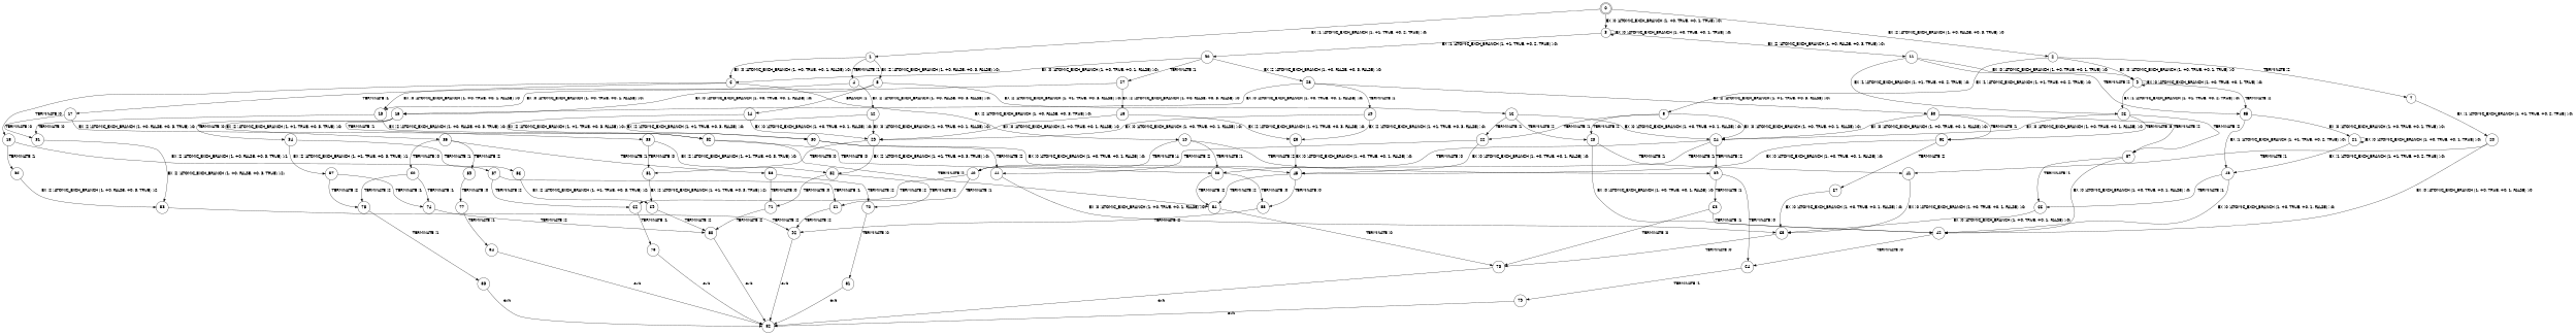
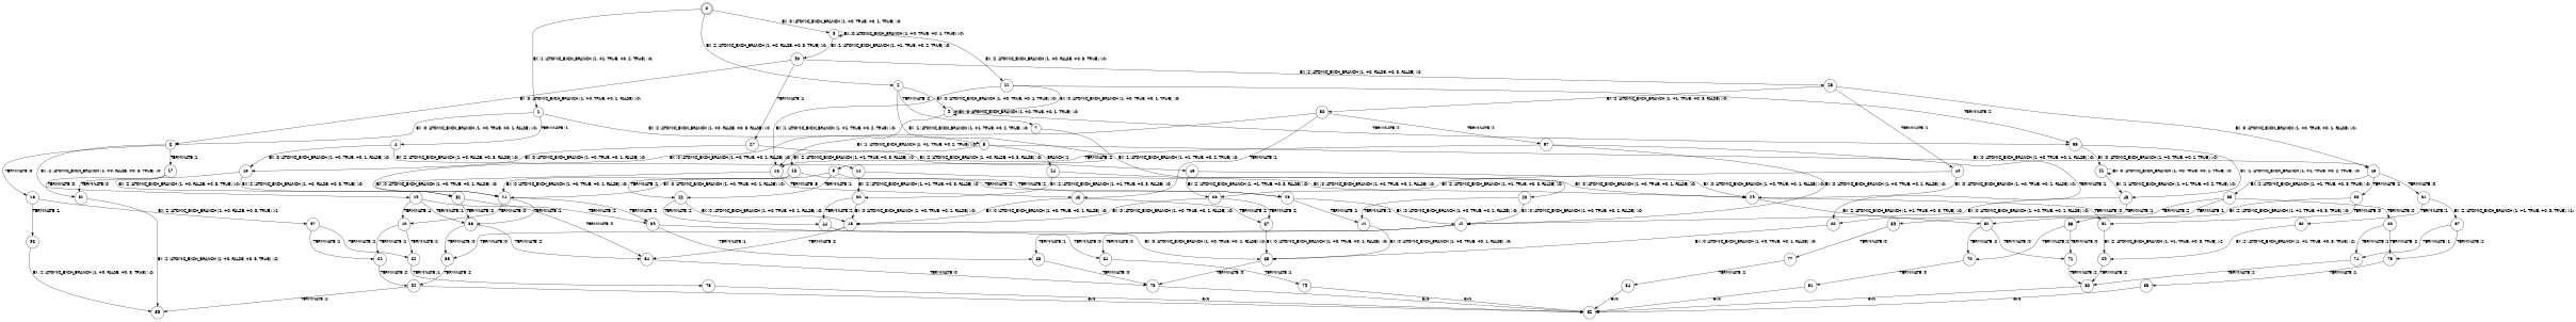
  digraph {
    fontname="DejaVu Sans"
    node [fontname="DejaVu Sans" shape=circle]
    edge [fontname="DejaVu Sans"]
    0 [peripheries=2]
    1
    2
    3
    4
    5
    6
    7
    8
    9
    n11 [label=90]
    11
    12
    13
    14
    15
    16
    17
    18
    19
    20
    22
    23
    24
    n25 [label=85]
    26
    27
    28
    29
    30
    31
    32
    33
    34
    35
    36
    37
    38
    39
    40
    41
    42
    21
    43
    44
    45
-   46 [label=86]
+   46
    n48 [label=87]
    48
    49
    50
    51
    52
    53
    54
    56
    57
    58
    59
    60
    61
    62
    55
    63
    64
    65
    66
    67
    68
    69
    70
    71
    n73 [label=92]
    73
    74
    75
    77
    78
    79
    80
    81
    82
    83
    84
    0 -> 1 [label="EX !1 !ATOMIC_EXCH_BRANCH (1, +1, TRUE, +0, 2, TRUE) !:0:"]
    0 -> 2 [label="EX !2 !ATOMIC_EXCH_BRANCH (1, +0, FALSE, +0, 3, TRUE) !:0:"]
    0 -> 3 [label="EX !0 !ATOMIC_EXCH_BRANCH (1, +0, TRUE, +0, 1, TRUE) !:0:"]
    1 -> 4 [label="TERMINATE !1"]
    1 -> 5 [label="EX !2 !ATOMIC_EXCH_BRANCH (1, +0, FALSE, +0, 3, FALSE) !:0:"]
    1 -> 6 [label="EX !0 !ATOMIC_EXCH_BRANCH (1, +0, TRUE, +0, 1, FALSE) !:0:"]
    2 -> 7 [label="TERMINATE !2"]
    2 -> 8 [label="EX !1 !ATOMIC_EXCH_BRANCH (1, +1, TRUE, +0, 2, TRUE) !:0:"]
    2 -> 9 [label="EX !0 !ATOMIC_EXCH_BRANCH (1, +0, TRUE, +0, 1, TRUE) !:0:"]
    3 -> 3 [label="EX !0 !ATOMIC_EXCH_BRANCH (1, +0, TRUE, +0, 1, TRUE) !:0:"]
    3 -> n11 [label="EX !1 !ATOMIC_EXCH_BRANCH (1, +1, TRUE, +0, 2, TRUE) !:0:"]
    3 -> 11 [label="EX !2 !ATOMIC_EXCH_BRANCH (1, +0, FALSE, +0, 3, TRUE) !:0:"]
    4 -> 12 [label="EX !2 !ATOMIC_EXCH_BRANCH (1, +0, FALSE, +0, 3, FALSE) !:0:"]
    4 -> 13 [label="EX !0 !ATOMIC_EXCH_BRANCH (1, +0, TRUE, +0, 1, FALSE) !:0:"]
    5 -> 14 [label="BRANCH !1"]
    5 -> 15 [label="EX !0 !ATOMIC_EXCH_BRANCH (1, +0, TRUE, +0, 1, FALSE) !:0:"]
    5 -> 16 [label="EX !2 !ATOMIC_EXCH_BRANCH (1, +1, TRUE, +0, 3, FALSE) !:0:"]
    6 -> 17 [label="TERMINATE !1"]
    6 -> 18 [label="TERMINATE !0"]
    6 -> 19 [label="EX !2 !ATOMIC_EXCH_BRANCH (1, +0, FALSE, +0, 3, TRUE) !:0:"]
    7 -> 20 [label="EX !1 !ATOMIC_EXCH_BRANCH (1, +1, TRUE, +0, 2, TRUE) !:0:"]
    8 -> 22 [label="TERMINATE !1"]
    8 -> 23 [label="TERMINATE !2"]
    8 -> 24 [label="EX !0 !ATOMIC_EXCH_BRANCH (1, +0, TRUE, +0, 1, FALSE) !:0:"]
    9 -> 9 [label="EX !0 !ATOMIC_EXCH_BRANCH (1, +0, TRUE, +0, 1, TRUE) !:0:"]
    9 -> n25 [label="TERMINATE !2"]
    9 -> 26 [label="EX !1 !ATOMIC_EXCH_BRANCH (1, +1, TRUE, +0, 2, TRUE) !:0:"]
    n11 -> 6 [label="EX !0 !ATOMIC_EXCH_BRANCH (1, +0, TRUE, +0, 1, FALSE) !:0:"]
    n11 -> 27 [label="TERMINATE !1"]
    n11 -> 28 [label="EX !2 !ATOMIC_EXCH_BRANCH (1, +0, FALSE, +0, 3, FALSE) !:0:"]
    11 -> 9 [label="EX !0 !ATOMIC_EXCH_BRANCH (1, +0, TRUE, +0, 1, TRUE) !:0:"]
    11 -> n25 [label="TERMINATE !2"]
    11 -> 26 [label="EX !1 !ATOMIC_EXCH_BRANCH (1, +1, TRUE, +0, 2, TRUE) !:0:"]
    12 -> 29 [label="EX !0 !ATOMIC_EXCH_BRANCH (1, +0, TRUE, +0, 1, FALSE) !:0:"]
    12 -> 30 [label="EX !2 !ATOMIC_EXCH_BRANCH (1, +1, TRUE, +0, 3, FALSE) !:0:"]
    13 -> 31 [label="TERMINATE !0"]
    13 -> 32 [label="EX !2 !ATOMIC_EXCH_BRANCH (1, +0, FALSE, +0, 3, TRUE) !:0:"]
    14 -> 29 [label="EX !0 !ATOMIC_EXCH_BRANCH (1, +0, TRUE, +0, 1, FALSE) !:0:"]
    14 -> 30 [label="EX !2 !ATOMIC_EXCH_BRANCH (1, +1, TRUE, +0, 3, FALSE) !:0:"]
    15 -> 33 [label="TERMINATE !1"]
    15 -> 34 [label="TERMINATE !0"]
    15 -> 35 [label="EX !2 !ATOMIC_EXCH_BRANCH (1, +1, TRUE, +0, 3, TRUE) !:0:"]
    16 -> 22 [label="TERMINATE !1"]
    16 -> 23 [label="TERMINATE !2"]
    16 -> 24 [label="EX !0 !ATOMIC_EXCH_BRANCH (1, +0, TRUE, +0, 1, FALSE) !:0:"]
    17 -> 31 [label="TERMINATE !0"]
    17 -> 32 [label="EX !2 !ATOMIC_EXCH_BRANCH (1, +0, FALSE, +0, 3, TRUE) !:0:"]
    18 -> 36 [label="TERMINATE !1"]
    18 -> 37 [label="EX !2 !ATOMIC_EXCH_BRANCH (1, +0, FALSE, +0, 3, TRUE) !:1:"]
    19 -> 38 [label="TERMINATE !1"]
    19 -> 39 [label="TERMINATE !2"]
    19 -> 40 [label="TERMINATE !4"]
    20 -> 41 [label="TERMINATE !1"]
    20 -> 42 [label="EX !0 !ATOMIC_EXCH_BRANCH (1, +0, TRUE, +0, 1, FALSE) !:0:"]
    22 -> 44 [label="TERMINATE !2"]
    22 -> 45 [label="EX !0 !ATOMIC_EXCH_BRANCH (1, +0, TRUE, +0, 1, FALSE) !:0:"]
    23 -> 41 [label="TERMINATE !1"]
    23 -> 42 [label="EX !0 !ATOMIC_EXCH_BRANCH (1, +0, TRUE, +0, 1, FALSE) !:0:"]
    24 -> 38 [label="TERMINATE !1"]
    24 -> 39 [label="TERMINATE !2"]
    24 -> 40 [label="TERMINATE !0"]
    n25 -> 21 [label="EX !0 !ATOMIC_EXCH_BRANCH (1, +0, TRUE, +0, 1, TRUE) !:0:"]
    n25 -> 43 [label="EX !1 !ATOMIC_EXCH_BRANCH (1, +1, TRUE, +0, 2, TRUE) !:0:"]
    26 -> 24 [label="EX !0 !ATOMIC_EXCH_BRANCH (1, +0, TRUE, +0, 1, FALSE) !:0:"]
    26 -> 46 [label="TERMINATE !5"]
-   26 -> n48 [label="TERMINATE !2"]
+   n48 -> 26 [label="TERMINATE !2"]
    27 -> 13 [label="EX !0 !ATOMIC_EXCH_BRANCH (1, +0, TRUE, +0, 1, FALSE) !:0:"]
    27 -> 48 [label="EX !2 !ATOMIC_EXCH_BRANCH (1, +0, FALSE, +0, 3, FALSE) !:0:"]
    28 -> 15 [label="EX !0 !ATOMIC_EXCH_BRANCH (1, +0, TRUE, +0, 1, FALSE) !:0:"]
    28 -> 49 [label="TERMINATE !1"]
    28 -> 50 [label="EX !2 !ATOMIC_EXCH_BRANCH (1, +1, TRUE, +0, 3, FALSE) !:0:"]
    29 -> 51 [label="TERMINATE !0"]
    29 -> 52 [label="EX !2 !ATOMIC_EXCH_BRANCH (1, +1, TRUE, +0, 3, TRUE) !:0:"]
    30 -> 44 [label="TERMINATE !2"]
    30 -> 45 [label="EX !0 !ATOMIC_EXCH_BRANCH (1, +0, TRUE, +0, 1, FALSE) !:0:"]
    31 -> 53 [label="EX !2 !ATOMIC_EXCH_BRANCH (1, +0, FALSE, +0, 3, TRUE) !:2:"]
    32 -> 38 [label="TERMINATE !0"]
    32 -> 54 [label="TERMINATE !2"]
    33 -> 51 [label="TERMINATE !0"]
    33 -> 52 [label="EX !2 !ATOMIC_EXCH_BRANCH (1, +1, TRUE, +0, 3, TRUE) !:0:"]
    34 -> 56 [label="TERMINATE !1"]
    34 -> 57 [label="EX !2 !ATOMIC_EXCH_BRANCH (1, +1, TRUE, +0, 3, TRUE) !:1:"]
    35 -> 58 [label="TERMINATE !1"]
    35 -> 59 [label="TERMINATE !2"]
    35 -> 60 [label="TERMINATE !0"]
    36 -> 53 [label="EX !2 !ATOMIC_EXCH_BRANCH (1, +0, FALSE, +0, 3, TRUE) !:2:"]
    37 -> 61 [label="TERMINATE !1"]
    37 -> 62 [label="TERMINATE !2"]
    38 -> 54 [label="TERMINATE !2"]
    38 -> 55 [label="TERMINATE !0"]
    39 -> 63 [label="TERMINATE !1"]
    39 -> 64 [label="TERMINATE !0"]
    40 -> 61 [label="TERMINATE !1"]
    40 -> 62 [label="TERMINATE !2"]
    41 -> 65 [label="EX !0 !ATOMIC_EXCH_BRANCH (1, +0, TRUE, +0, 1, FALSE) !:0:"]
-   63 -> 42 [label="TERMINATE !1"]
+   42 -> 63 [label="TERMINATE !1"]
    42 -> 64 [label="TERMINATE !0"]
    21 -> 21 [label="EX !0 !ATOMIC_EXCH_BRANCH (1, +0, TRUE, +0, 1, TRUE) !:0:"]
    21 -> 43 [label="EX !1 !ATOMIC_EXCH_BRANCH (1, +1, TRUE, +0, 2, TRUE) !:0:"]
    43 -> 42 [label="EX !0 !ATOMIC_EXCH_BRANCH (1, +0, TRUE, +0, 1, FALSE) !:0:"]
    43 -> 66 [label="TERMINATE !1"]
    44 -> 65 [label="EX !0 !ATOMIC_EXCH_BRANCH (1, +0, TRUE, +0, 1, FALSE) !:0:"]
    45 -> 54 [label="TERMINATE !2"]
    45 -> 55 [label="TERMINATE !0"]
    46 -> 45 [label="EX !0 !ATOMIC_EXCH_BRANCH (1, +0, TRUE, +0, 1, FALSE) !:0:"]
    46 -> 67 [label="TERMINATE !2"]
    n48 -> 42 [label="EX !0 !ATOMIC_EXCH_BRANCH (1, +0, TRUE, +0, 1, FALSE) !:0:"]
    n48 -> 66 [label="TERMINATE !1"]
    48 -> 29 [label="EX !0 !ATOMIC_EXCH_BRANCH (1, +0, TRUE, +0, 1, FALSE) !:0:"]
    48 -> 68 [label="EX !2 !ATOMIC_EXCH_BRANCH (1, +1, TRUE, +0, 3, FALSE) !:0:"]
    49 -> 29 [label="EX !0 !ATOMIC_EXCH_BRANCH (1, +0, TRUE, +0, 1, FALSE) !:0:"]
    49 -> 68 [label="EX !2 !ATOMIC_EXCH_BRANCH (1, +1, TRUE, +0, 3, FALSE) !:0:"]
    50 -> 24 [label="EX !0 !ATOMIC_EXCH_BRANCH (1, +0, TRUE, +0, 1, FALSE) !:0:"]
    50 -> 46 [label="TERMINATE !1"]
    50 -> n48 [label="TERMINATE !2"]
    51 -> 69 [label="EX !2 !ATOMIC_EXCH_BRANCH (1, +1, TRUE, +0, 3, TRUE) !:2:"]
    52 -> 70 [label="TERMINATE !2"]
    52 -> 71 [label="TERMINATE !0"]
-   53 -> n73 [label="TERMINATE !2"]
+   n73 -> 53 [label="TERMINATE !2"]
    54 -> 73 [label="TERMINATE !0"]
    56 -> 69 [label="EX !2 !ATOMIC_EXCH_BRANCH (1, +1, TRUE, +0, 3, TRUE) !:2:"]
    57 -> 74 [label="TERMINATE !1"]
    57 -> 75 [label="TERMINATE !2"]
    58 -> 70 [label="TERMINATE !2"]
    58 -> 71 [label="TERMINATE !0"]
    59 -> 77 [label="TERMINATE !0"]
    60 -> 74 [label="TERMINATE !1"]
    60 -> 75 [label="TERMINATE !2"]
    61 -> n73 [label="TERMINATE !2"]
    62 -> 78 [label="TERMINATE !1"]
    55 -> n73 [label="TERMINATE !2"]
    63 -> 73 [label="TERMINATE !0"]
    64 -> 79 [label="TERMINATE !1"]
    65 -> 73 [label="TERMINATE !0"]
    66 -> 65 [label="EX !0 !ATOMIC_EXCH_BRANCH (1, +0, TRUE, +0, 1, FALSE) !:0:"]
    67 -> 65 [label="EX !0 !ATOMIC_EXCH_BRANCH (1, +0, TRUE, +0, 1, FALSE) !:0:"]
    68 -> 45 [label="EX !0 !ATOMIC_EXCH_BRANCH (1, +0, TRUE, +0, 1, FALSE) !:0:"]
+   68 -> 67 [label="TERMINATE !2"]
    69 -> 80 [label="TERMINATE !2"]
    70 -> 81 [label="TERMINATE !0"]
    71 -> 80 [label="TERMINATE !2"]
    n73 -> 82 [label=exit]
    73 -> 82 [label=exit]
    74 -> 80 [label="TERMINATE !2"]
    75 -> 83 [label="TERMINATE !1"]
    77 -> 84 [label="TERMINATE !1"]
    78 -> 82 [label=exit]
    79 -> 82 [label=exit]
    80 -> 82 [label=exit]
    81 -> 82 [label=exit]
    83 -> 82 [label=exit]
    84 -> 82 [label=exit]
  }
